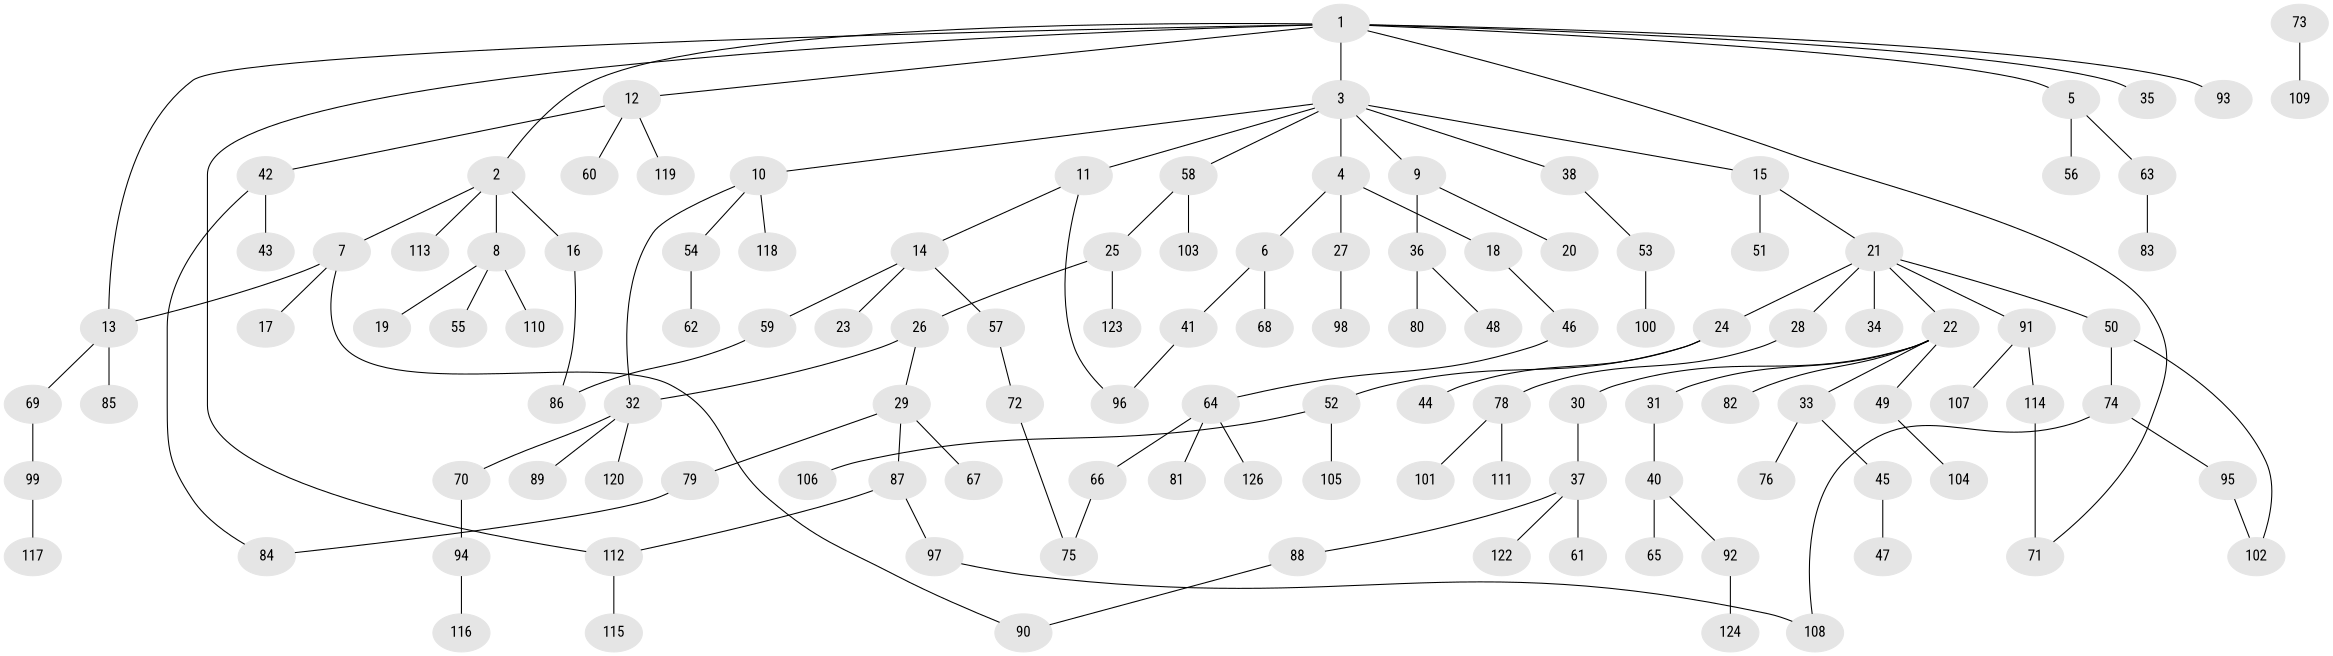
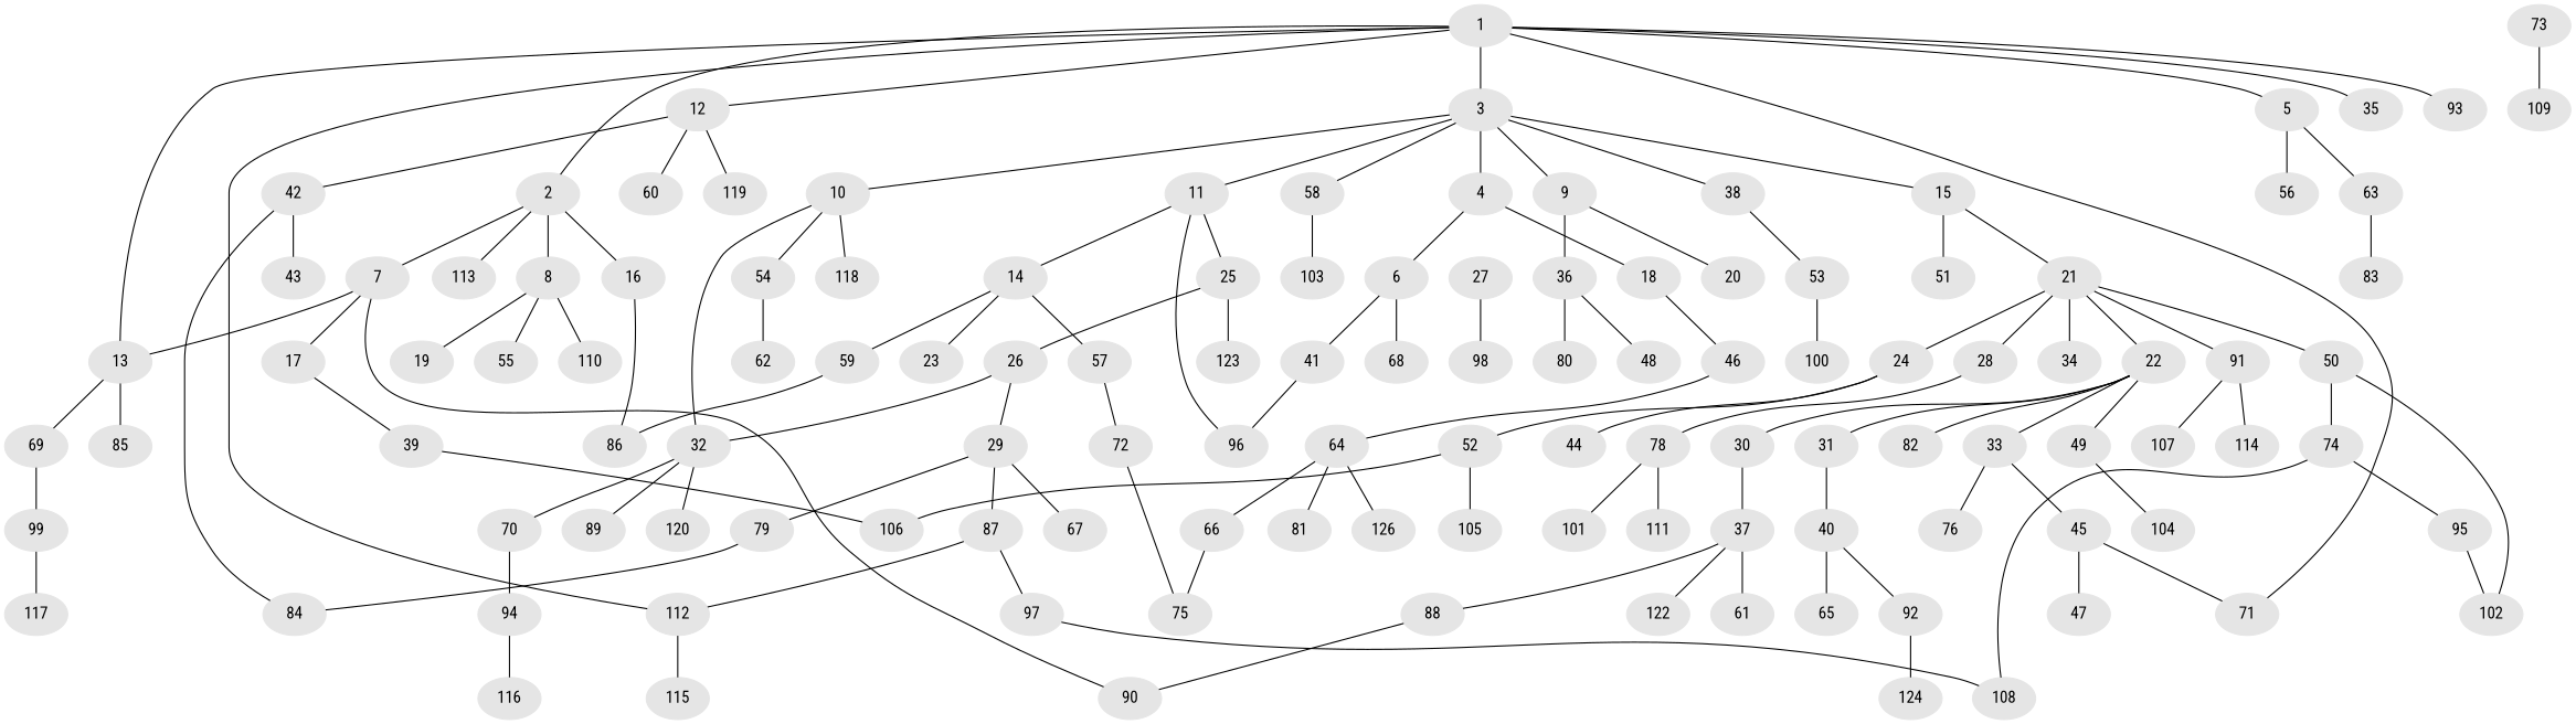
  graph {
    fontname="Roboto Condensed"
    node [color=gray90 fontname="Roboto Condensed" style=filled]
    edge [fontname="Roboto Condensed"]
    1
    2
    3
    5
    12
    13
    35
    71
    93
    112
    7
    8
    16
    113
    4
    9
    10
    11
    15
    38
    58
    56
    63
    42
    60
    119
    69
    85
    115
    17
    90
    19
    55
    110
    86
    6
    18
    27
    20
    36
    32
    54
    118
    14
    25
    96
    21
    51
    53
    103
    41
    68
    46
    98
    83
+   39
    48
    80
    70
    89
    120
    62
    23
    57
    59
    26
    123
    43
    84
    99
    72
    22
    24
    28
    34
    50
    91
    106
    64
    30
    31
    33
    49
    82
    44
    52
    78
    74
    102
    107
    114
    37
    40
    45
    76
    104
    105
    29
    67
    79
    87
    101
    111
    97
    61
    88
    122
    65
    92
    94
    47
    100
    124
    66
    81
    n116 [label=126]
    73
    109
    95
    108
    75
    117
    116
    1 -- 2
    1 -- 3
    1 -- 5
    1 -- 12
    1 -- 13
    1 -- 35
    1 -- 71
    1 -- 93
    1 -- 112
    2 -- 7
    2 -- 8
    2 -- 16
    2 -- 113
    3 -- 4
    3 -- 9
    3 -- 10
    3 -- 11
    3 -- 15
    3 -- 38
    3 -- 58
    5 -- 56
    5 -- 63
    12 -- 42
    12 -- 60
    12 -- 119
    13 -- 69
    13 -- 85
    112 -- 115
    7 -- 13
    7 -- 17
    7 -- 90
    8 -- 19
    8 -- 55
    8 -- 110
    16 -- 86
    4 -- 6
    4 -- 18
-   4 -- 27
    9 -- 20
    9 -- 36
    10 -- 32
    10 -- 54
    10 -- 118
    11 -- 14
-   58 -- 25
+   11 -- 25
    11 -- 96
    15 -- 21
    15 -- 51
    38 -- 53
    58 -- 103
    63 -- 83
    42 -- 43
    42 -- 84
    69 -- 99
+   17 -- 39
    6 -- 41
    6 -- 68
    18 -- 46
    27 -- 98
    36 -- 48
    36 -- 80
    32 -- 70
    32 -- 89
    32 -- 120
    54 -- 62
    14 -- 23
    14 -- 57
    14 -- 59
    25 -- 26
    25 -- 123
    21 -- 22
    21 -- 24
    21 -- 28
    21 -- 34
    21 -- 50
    21 -- 91
    53 -- 100
    41 -- 96
    46 -- 64
+   39 -- 106
    70 -- 94
    57 -- 72
    59 -- 86
    26 -- 32
    26 -- 29
    99 -- 117
    72 -- 75
    22 -- 30
    22 -- 31
    22 -- 33
    22 -- 49
    22 -- 82
    24 -- 44
    24 -- 52
    28 -- 78
    50 -- 74
    50 -- 102
    91 -- 107
    91 -- 114
    64 -- 66
    64 -- 81
    64 -- n116
    30 -- 37
    31 -- 40
    33 -- 45
    33 -- 76
    49 -- 104
    52 -- 106
    52 -- 105
    78 -- 101
    78 -- 111
    74 -- 95
    74 -- 108
    37 -- 61
    37 -- 88
    37 -- 122
    40 -- 65
    40 -- 92
-   114 -- 71
+   45 -- 71
    45 -- 47
    29 -- 67
    29 -- 79
    29 -- 87
    79 -- 84
    87 -- 112
    87 -- 97
    97 -- 108
    88 -- 90
    92 -- 124
    94 -- 116
    66 -- 75
    73 -- 109
    95 -- 102
  }
